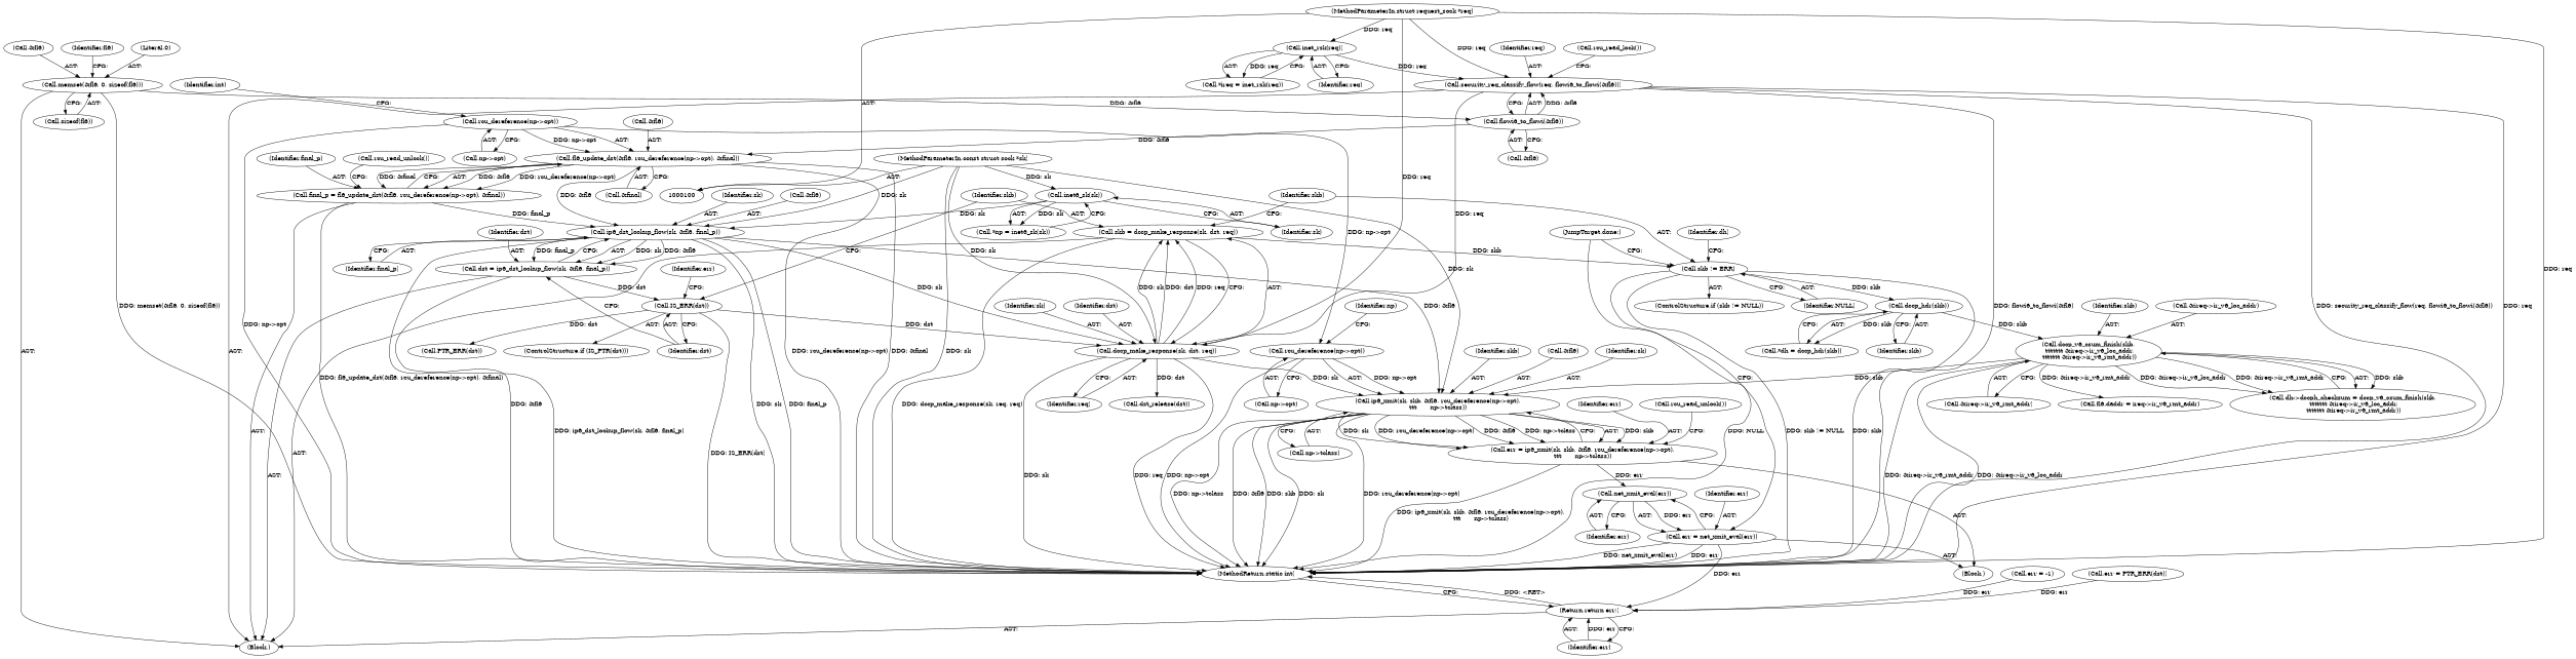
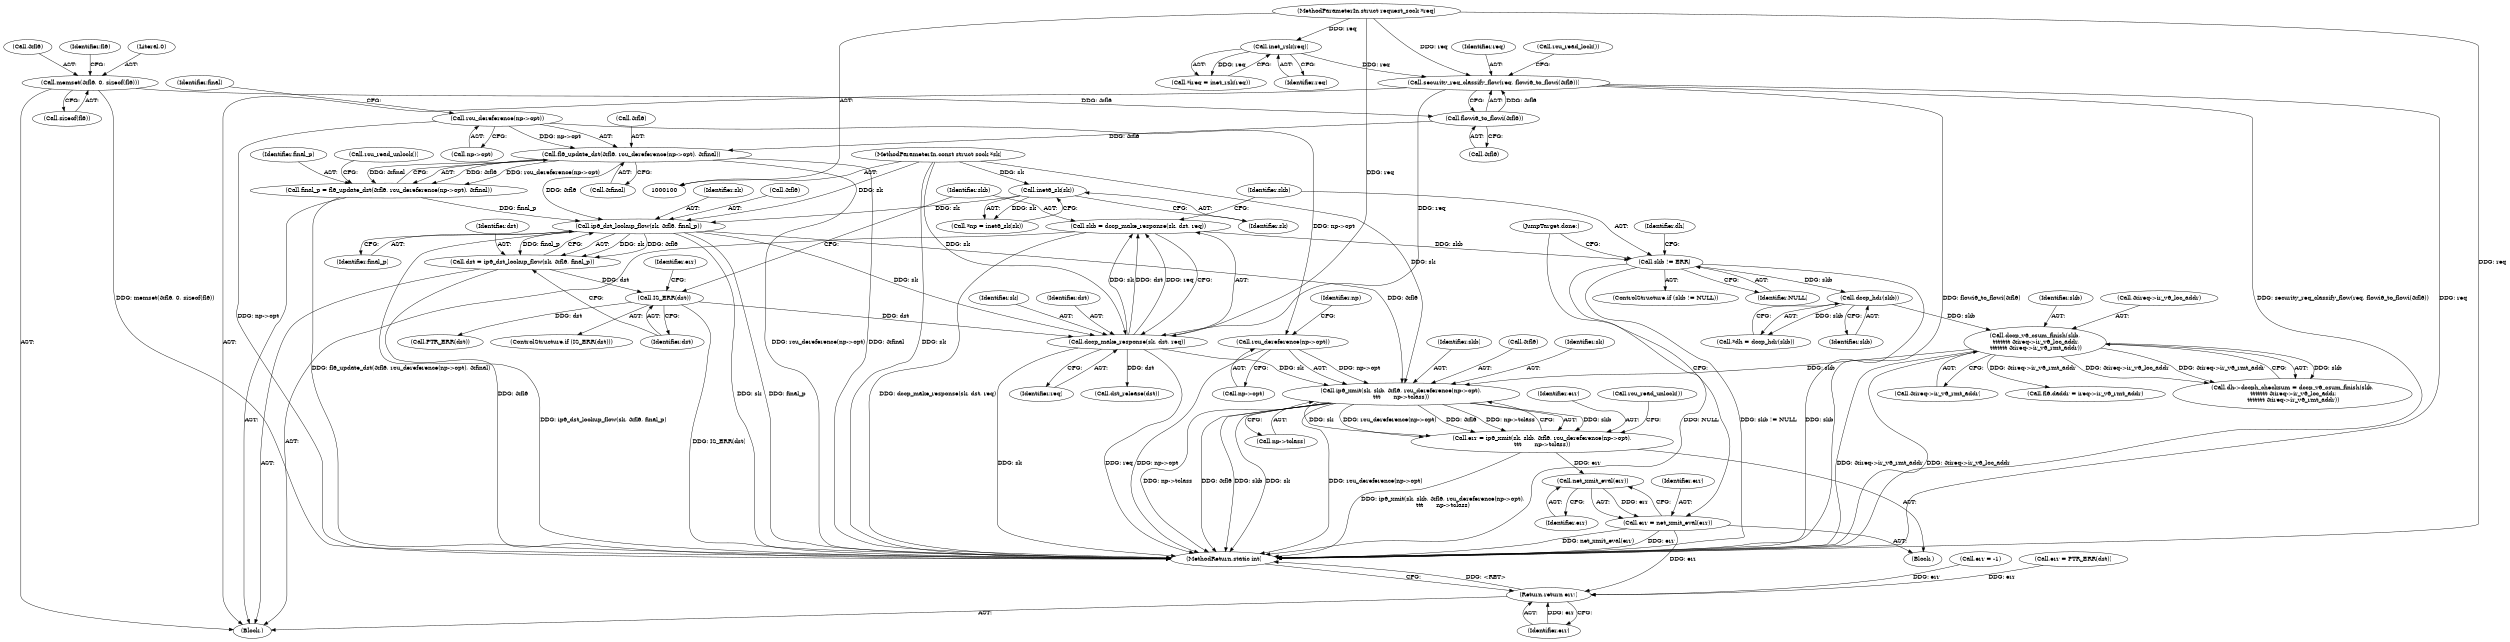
  digraph {
    n1 [label="(Call,ip6_xmit(sk, skb, &fl6, rcu_dereference(np->opt),\n\t\t\t       np->tclass))"]
    n2 [label="(Call,err = ip6_xmit(sk, skb, &fl6, rcu_dereference(np->opt),\n\t\t\t       np->tclass))"]
    n3 [label="(MethodReturn,static int)"]
    n4 [label="(Call,np->tclass)"]
    n5 [label="(Call,net_xmit_eval(err))"]
    n6 [label="(Block,)"]
    n7 [label="(Return,return err;)"]
    n8 [label="(Call,dccp_make_response(sk, dst, req))"]
    n9 [label="(Call,skb = dccp_make_response(sk, dst, req))"]
    n10 [label="(Identifier,req)"]
    n11 [label="(Call,dst_release(dst))"]
    n12 [label="(Block,)"]
    n13 [label="(Call,skb != ERR)"]
    n14 [label="(Call,ip6_dst_lookup_flow(sk, &fl6, final_p))"]
    n15 [label="(Call,dst = ip6_dst_lookup_flow(sk, &fl6, final_p))"]
    n16 [label="(Identifier,final_p)"]
    n17 [label="(Call,IS_ERR(dst))"]
    n18 [label="(Call,inet6_sk(sk))"]
    n19 [label="(Call,*np = inet6_sk(sk))"]
    n20 [label="(Identifier,sk)"]
    n21 [label="(MethodParameterIn,const struct sock *sk)"]
    1000100
    n23 [label="(Call,fl6_update_dst(&fl6, rcu_dereference(np->opt), &final))"]
    n24 [label="(Call,final_p = fl6_update_dst(&fl6, rcu_dereference(np->opt), &final))"]
    n25 [label="(Call,&final)"]
    n26 [label="(Call,flowi6_to_flowi(&fl6))"]
    n27 [label="(Call,security_req_classify_flow(req, flowi6_to_flowi(&fl6)))"]
    n28 [label="(Call,&fl6)"]
    n29 [label="(Call,memset(&fl6, 0, sizeof(fl6)))"]
    n30 [label="(Call,sizeof(fl6))"]
    n31 [label="(Call,rcu_dereference(np->opt))"]
    n32 [label="(Call,rcu_dereference(np->opt))"]
    n33 [label="(Call,np->opt)"]
    n34 [label="(Call,np->opt)"]
    n35 [label="(Call,PTR_ERR(dst))"]
    n36 [label="(Identifier,dst)"]
-   n37 [label="(ControlStructure,if (IS_PTR(dst)))"]
+   n37 [label="(ControlStructure,if (IS_ERR(dst)))"]
    n38 [label="(Call,inet_rsk(req))"]
    n39 [label="(Call,*ireq = inet_rsk(req))"]
    n40 [label="(Identifier,req)"]
    n41 [label="(MethodParameterIn,struct request_sock *req)"]
    n42 [label="(Call,dccp_v6_csum_finish(skb,\n \t\t\t\t\t\t\t &ireq->ir_v6_loc_addr,\n \t\t\t\t\t\t\t &ireq->ir_v6_rmt_addr))"]
    n43 [label="(Call,&ireq->ir_v6_rmt_addr)"]
    n44 [label="(Call,fl6.daddr = ireq->ir_v6_rmt_addr)"]
    n45 [label="(Call,dh->dccph_checksum = dccp_v6_csum_finish(skb,\n \t\t\t\t\t\t\t &ireq->ir_v6_loc_addr,\n \t\t\t\t\t\t\t &ireq->ir_v6_rmt_addr))"]
    n46 [label="(Call,dccp_hdr(skb))"]
    n47 [label="(Identifier,skb)"]
    n48 [label="(Call,*dh = dccp_hdr(skb))"]
    n49 [label="(ControlStructure,if (skb != NULL))"]
    n50 [label="(Identifier,NULL)"]
    n51 [label="(Call,err = net_xmit_eval(err))"]
    n52 [label="(Identifier,err)"]
    n53 [label="(Identifier,err)"]
    n54 [label="(Identifier,req)"]
    n55 [label="(Identifier,err)"]
    n56 [label="(Call,err = -1)"]
    n57 [label="(Identifier,np)"]
    n58 [label="(JumpTarget,done:)"]
    n59 [label="(Identifier,err)"]
    n60 [label="(Identifier,skb)"]
    n61 [label="(Identifier,skb)"]
    n62 [label="(Identifier,sk)"]
    n63 [label="(Call,&ireq->ir_v6_loc_addr)"]
    n64 [label="(Call,&fl6)"]
    n65 [label="(Identifier,sk)"]
    n66 [label="(Identifier,fl6)"]
    n67 [label="(Literal,0)"]
    n68 [label="(Identifier,sk)"]
    n69 [label="(Call,rcu_read_unlock())"]
-   n70 [label="(Identifier,int)"]
+   n70 [label="(Identifier,final)"]
    n71 [label="(Identifier,dst)"]
    n72 [label="(Identifier,skb)"]
    n73 [label="(Identifier,skb)"]
    n74 [label="(Identifier,final_p)"]
    n75 [label="(Call,err = PTR_ERR(dst))"]
    n76 [label="(Call,&fl6)"]
    n77 [label="(Identifier,err)"]
    n78 [label="(Call,rcu_read_unlock())"]
    n79 [label="(Identifier,dst)"]
    n80 [label="(Call,&fl6)"]
    n81 [label="(Call,rcu_read_lock())"]
    n82 [label="(Call,&fl6)"]
    n83 [label="(Identifier,dh)"]
    n1 -> n2 [label="AST: "]
    n1 -> n2 [label="DDG: skb"]
    n1 -> n2 [label="DDG: sk"]
    n1 -> n2 [label="DDG: rcu_dereference(np->opt)"]
    n1 -> n2 [label="DDG: &fl6"]
    n1 -> n2 [label="DDG: np->tclass"]
    n1 -> n3 [label="DDG: skb"]
    n1 -> n3 [label="DDG: sk"]
    n1 -> n3 [label="DDG: rcu_dereference(np->opt)"]
    n1 -> n3 [label="DDG: np->tclass"]
    n1 -> n3 [label="DDG: &fl6"]
    n1 -> n4 [label="CFG: "]
    n2 -> n1 [label="CFG: "]
    n2 -> n3 [label="DDG: ip6_xmit(sk, skb, &fl6, rcu_dereference(np->opt),\n\t\t\t       np->tclass)"]
    n2 -> n5 [label="DDG: err"]
    n2 -> n6 [label="AST: "]
    n3 -> n7 [label="CFG: "]
    n4 -> n1 [label="AST: "]
    n5 -> n51 [label="AST: "]
    n5 -> n51 [label="DDG: err"]
    n5 -> n52 [label="CFG: "]
    n7 -> n3 [label="DDG: <RET>"]
    n7 -> n12 [label="AST: "]
    n7 -> n53 [label="CFG: "]
    n8 -> n1 [label="DDG: sk"]
    n8 -> n3 [label="DDG: sk"]
    n8 -> n3 [label="DDG: req"]
    n8 -> n9 [label="AST: "]
    n8 -> n9 [label="DDG: sk"]
    n8 -> n9 [label="DDG: dst"]
    n8 -> n9 [label="DDG: req"]
    n8 -> n10 [label="CFG: "]
    n8 -> n11 [label="DDG: dst"]
-   n9 -> n3 [label="DDG: dccp_make_response(sk, req, req)"]
+   n9 -> n3 [label="DDG: dccp_make_response(sk, dst, req)"]
    n9 -> n8 [label="CFG: "]
    n9 -> n12 [label="AST: "]
    n9 -> n13 [label="DDG: skb"]
    n10 -> n8 [label="AST: "]
    n13 -> n3 [label="DDG: skb"]
    n13 -> n3 [label="DDG: NULL"]
    n13 -> n3 [label="DDG: skb != NULL"]
    n13 -> n46 [label="DDG: skb"]
    n13 -> n49 [label="AST: "]
    n13 -> n50 [label="CFG: "]
    n14 -> n1 [label="DDG: &fl6"]
    n14 -> n3 [label="DDG: sk"]
    n14 -> n3 [label="DDG: final_p"]
    n14 -> n3 [label="DDG: &fl6"]
    n14 -> n8 [label="DDG: sk"]
    n14 -> n15 [label="AST: "]
    n14 -> n15 [label="DDG: sk"]
    n14 -> n15 [label="DDG: &fl6"]
    n14 -> n15 [label="DDG: final_p"]
    n14 -> n16 [label="CFG: "]
    n15 -> n3 [label="DDG: ip6_dst_lookup_flow(sk, &fl6, final_p)"]
    n15 -> n12 [label="AST: "]
    n15 -> n14 [label="CFG: "]
    n15 -> n17 [label="DDG: dst"]
    n16 -> n14 [label="AST: "]
    n17 -> n3 [label="DDG: IS_ERR(dst)"]
    n17 -> n8 [label="DDG: dst"]
    n17 -> n35 [label="DDG: dst"]
    n17 -> n36 [label="CFG: "]
    n17 -> n37 [label="AST: "]
    n18 -> n14 [label="DDG: sk"]
    n18 -> n19 [label="AST: "]
    n18 -> n19 [label="DDG: sk"]
    n18 -> n20 [label="CFG: "]
    n19 -> n18 [label="CFG: "]
    n20 -> n18 [label="AST: "]
    n21 -> n1 [label="DDG: sk"]
    n21 -> n3 [label="DDG: sk"]
    n21 -> n8 [label="DDG: sk"]
    n21 -> n14 [label="DDG: sk"]
    n21 -> n18 [label="DDG: sk"]
    n21 -> 1000100 [label="AST: "]
    n23 -> n3 [label="DDG: rcu_dereference(np->opt)"]
    n23 -> n3 [label="DDG: &final"]
    n23 -> n14 [label="DDG: &fl6"]
    n23 -> n24 [label="AST: "]
    n23 -> n24 [label="DDG: &fl6"]
    n23 -> n24 [label="DDG: rcu_dereference(np->opt)"]
    n23 -> n24 [label="DDG: &final"]
    n23 -> n25 [label="CFG: "]
    n24 -> n3 [label="DDG: fl6_update_dst(&fl6, rcu_dereference(np->opt), &final)"]
    n24 -> n12 [label="AST: "]
    n24 -> n14 [label="DDG: final_p"]
    n24 -> n23 [label="CFG: "]
    n25 -> n23 [label="AST: "]
    n26 -> n23 [label="DDG: &fl6"]
    n26 -> n27 [label="AST: "]
    n26 -> n27 [label="DDG: &fl6"]
    n26 -> n28 [label="CFG: "]
    n27 -> n3 [label="DDG: flowi6_to_flowi(&fl6)"]
    n27 -> n3 [label="DDG: security_req_classify_flow(req, flowi6_to_flowi(&fl6))"]
    n27 -> n3 [label="DDG: req"]
    n27 -> n8 [label="DDG: req"]
    n27 -> n12 [label="AST: "]
    n27 -> n26 [label="CFG: "]
    n28 -> n26 [label="AST: "]
    n29 -> n3 [label="DDG: memset(&fl6, 0, sizeof(fl6))"]
    n29 -> n12 [label="AST: "]
    n29 -> n26 [label="DDG: &fl6"]
    n29 -> n30 [label="CFG: "]
    n30 -> n29 [label="AST: "]
    n31 -> n3 [label="DDG: np->opt"]
    n31 -> n23 [label="AST: "]
    n31 -> n23 [label="DDG: np->opt"]
    n31 -> n32 [label="DDG: np->opt"]
    n31 -> n33 [label="CFG: "]
    n32 -> n1 [label="AST: "]
    n32 -> n1 [label="DDG: np->opt"]
    n32 -> n3 [label="DDG: np->opt"]
    n32 -> n34 [label="CFG: "]
    n33 -> n31 [label="AST: "]
    n34 -> n32 [label="AST: "]
    n36 -> n15 [label="CFG: "]
    n36 -> n17 [label="AST: "]
    n38 -> n27 [label="DDG: req"]
    n38 -> n39 [label="AST: "]
    n38 -> n39 [label="DDG: req"]
    n38 -> n40 [label="CFG: "]
    n39 -> n38 [label="CFG: "]
    n40 -> n38 [label="AST: "]
    n41 -> n3 [label="DDG: req"]
    n41 -> n8 [label="DDG: req"]
    n41 -> 1000100 [label="AST: "]
    n41 -> n27 [label="DDG: req"]
    n41 -> n38 [label="DDG: req"]
    n42 -> n1 [label="DDG: skb"]
    n42 -> n3 [label="DDG: &ireq->ir_v6_rmt_addr"]
    n42 -> n3 [label="DDG: &ireq->ir_v6_loc_addr"]
    n42 -> n43 [label="CFG: "]
    n42 -> n44 [label="DDG: &ireq->ir_v6_rmt_addr"]
    n42 -> n45 [label="AST: "]
    n42 -> n45 [label="DDG: skb"]
    n42 -> n45 [label="DDG: &ireq->ir_v6_loc_addr"]
    n42 -> n45 [label="DDG: &ireq->ir_v6_rmt_addr"]
    n43 -> n42 [label="AST: "]
    n45 -> n42 [label="CFG: "]
    n46 -> n42 [label="DDG: skb"]
    n46 -> n47 [label="CFG: "]
    n46 -> n48 [label="AST: "]
    n46 -> n48 [label="DDG: skb"]
    n47 -> n46 [label="AST: "]
    n48 -> n46 [label="CFG: "]
    n50 -> n13 [label="AST: "]
    n51 -> n3 [label="DDG: net_xmit_eval(err)"]
    n51 -> n3 [label="DDG: err"]
    n51 -> n5 [label="CFG: "]
    n51 -> n6 [label="AST: "]
    n51 -> n7 [label="DDG: err"]
    n52 -> n5 [label="AST: "]
    n53 -> n7 [label="AST: "]
    n53 -> n7 [label="DDG: err"]
    n54 -> n27 [label="AST: "]
    n55 -> n51 [label="AST: "]
    n56 -> n7 [label="DDG: err"]
    n57 -> n32 [label="CFG: "]
    n58 -> n13 [label="CFG: "]
    n58 -> n51 [label="CFG: "]
    n59 -> n2 [label="AST: "]
    n60 -> n1 [label="AST: "]
    n61 -> n9 [label="AST: "]
    n61 -> n17 [label="CFG: "]
    n62 -> n14 [label="AST: "]
    n63 -> n42 [label="AST: "]
    n64 -> n1 [label="AST: "]
    n65 -> n8 [label="AST: "]
    n66 -> n29 [label="CFG: "]
    n67 -> n29 [label="AST: "]
    n68 -> n1 [label="AST: "]
    n69 -> n24 [label="CFG: "]
    n70 -> n31 [label="CFG: "]
    n71 -> n8 [label="AST: "]
    n72 -> n42 [label="AST: "]
    n73 -> n9 [label="CFG: "]
    n73 -> n13 [label="AST: "]
    n74 -> n24 [label="AST: "]
    n75 -> n7 [label="DDG: err"]
    n76 -> n29 [label="AST: "]
    n77 -> n17 [label="CFG: "]
    n78 -> n2 [label="CFG: "]
    n79 -> n15 [label="AST: "]
    n80 -> n23 [label="AST: "]
    n81 -> n27 [label="CFG: "]
    n82 -> n14 [label="AST: "]
    n83 -> n13 [label="CFG: "]
  }
